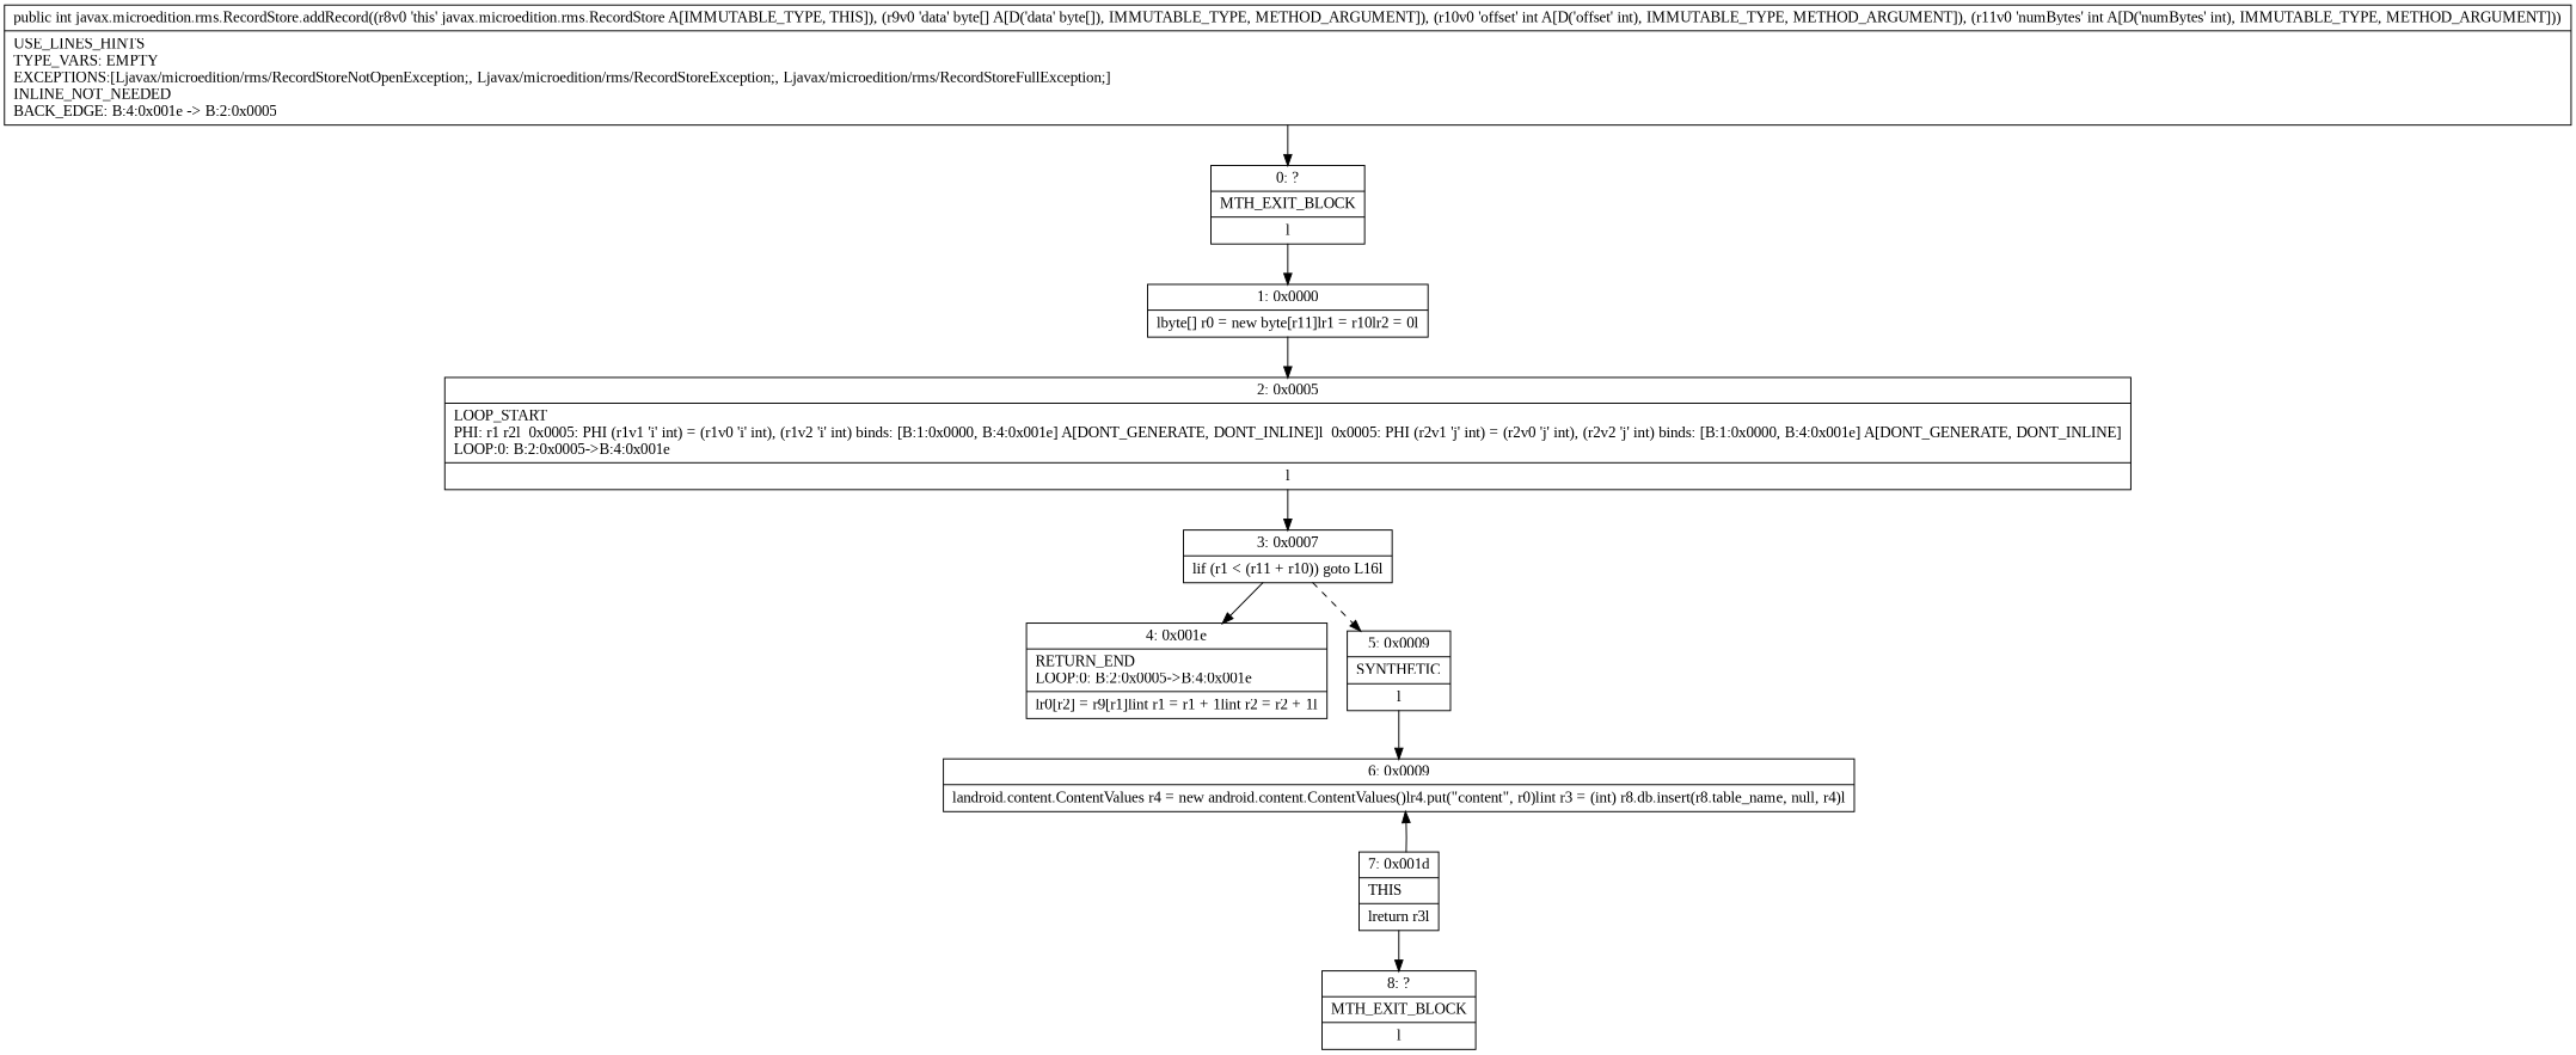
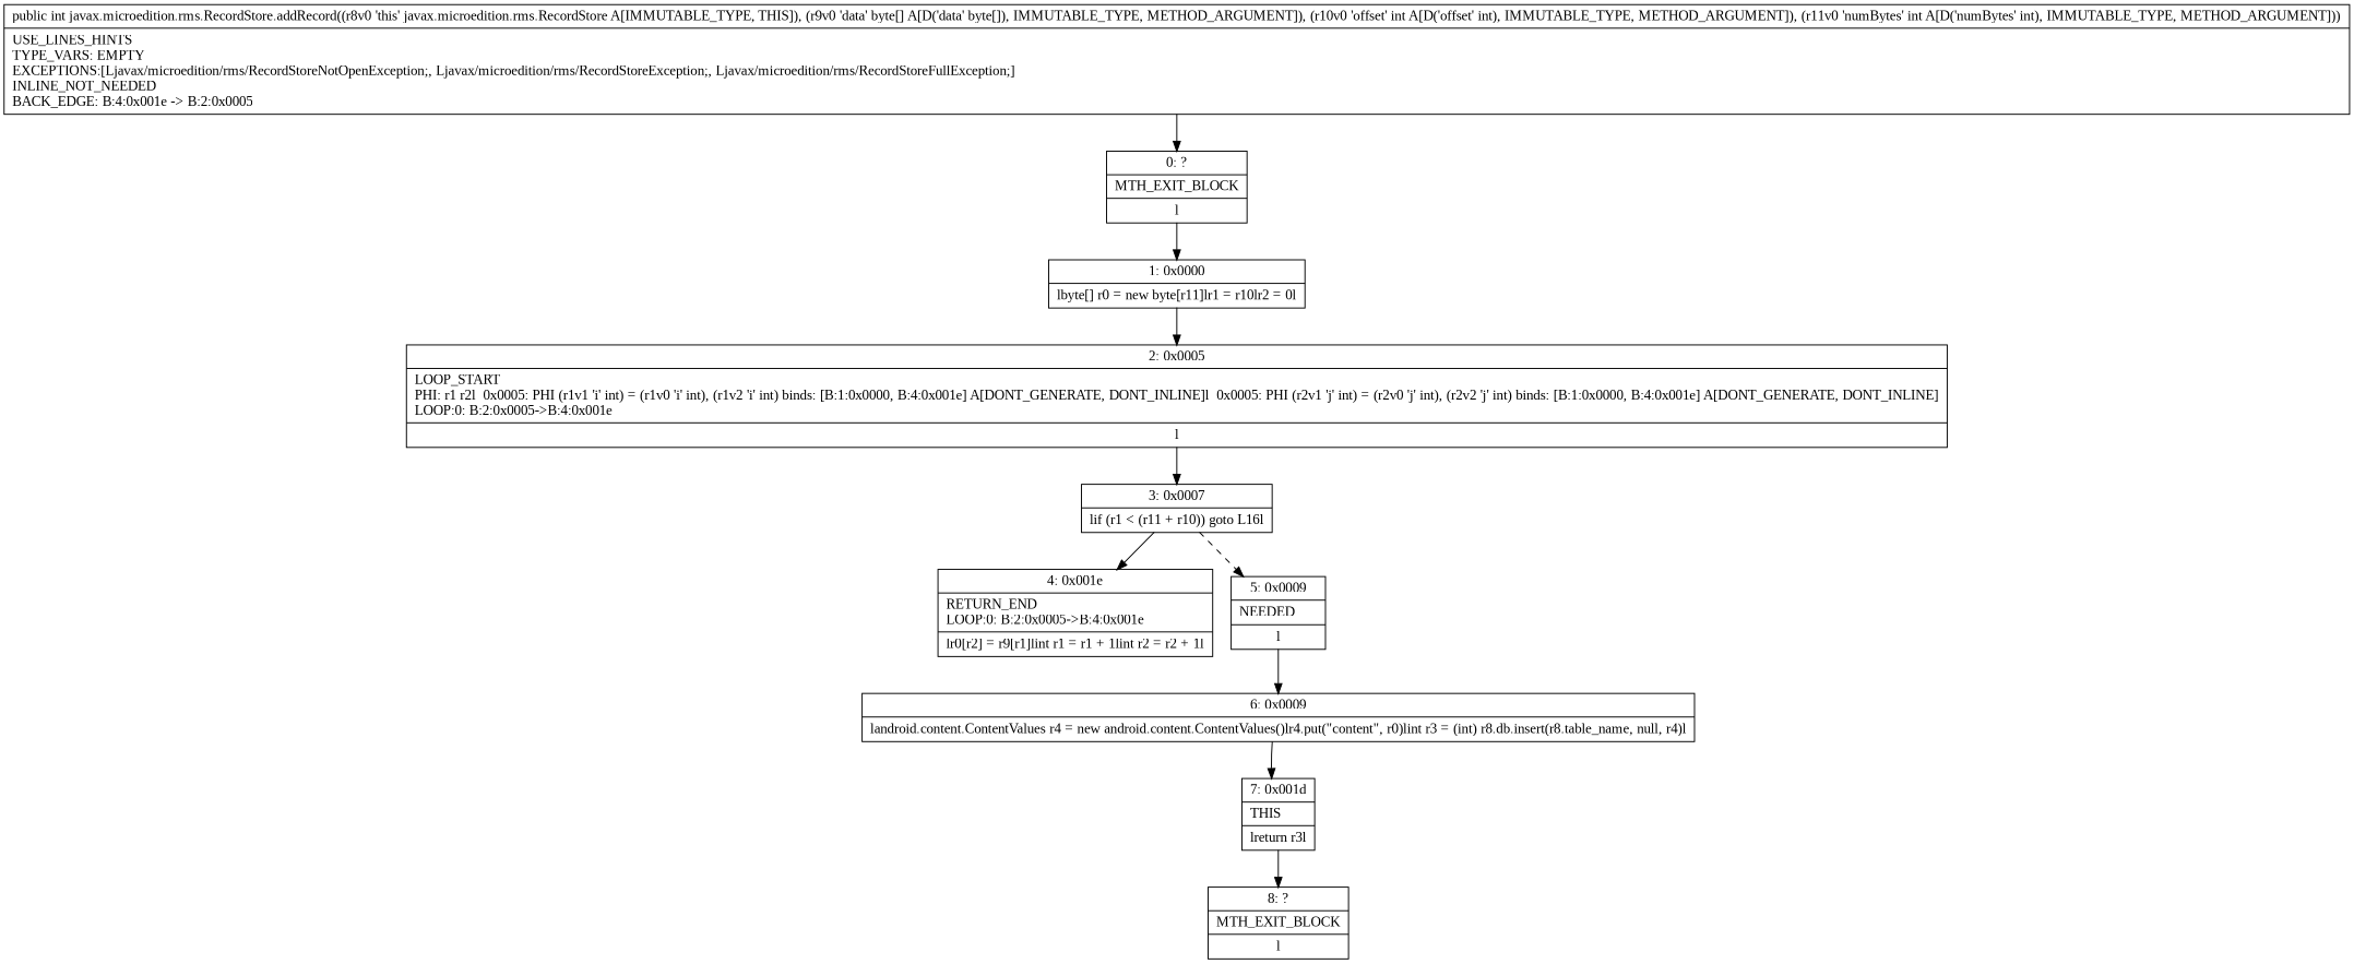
  digraph {
    fontname="Liberation Serif"
    node [fontname="Liberation Serif" shape=record]
    edge [fontname="Liberation Serif"]
    n1 [label="{0\:\ ?|MTH_EXIT_BLOCK\l|l}"]
    n2 [label="{1\:\ 0x0000|lbyte[] r0 = new byte[r11]lr1 = r10lr2 = 0l}"]
    n3 [label="{2\:\ 0x0005|LOOP_START\lPHI: r1 r2l  0x0005: PHI (r1v1 'i' int) = (r1v0 'i' int), (r1v2 'i' int) binds: [B:1:0x0000, B:4:0x001e] A[DONT_GENERATE, DONT_INLINE]l  0x0005: PHI (r2v1 'j' int) = (r2v0 'j' int), (r2v2 'j' int) binds: [B:1:0x0000, B:4:0x001e] A[DONT_GENERATE, DONT_INLINE]\lLOOP:0: B:2:0x0005\-\>B:4:0x001e\l|l}"]
    n4 [label="{3\:\ 0x0007|lif (r1 \< (r11 + r10)) goto L16l}"]
    n5 [label="{4\:\ 0x001e|RETURN_END\lLOOP:0: B:2:0x0005\-\>B:4:0x001e\l|lr0[r2] = r9[r1]lint r1 = r1 + 1lint r2 = r2 + 1l}"]
-   n6 [label="{5\:\ 0x0009|SYNTHETIC\l|l}"]
+   n6 [label="{5\:\ 0x0009|NEEDED\l|l}"]
    n7 [label="{6\:\ 0x0009|landroid.content.ContentValues r4 = new android.content.ContentValues()lr4.put(\"content\", r0)lint r3 = (int) r8.db.insert(r8.table_name, null, r4)l}"]
    n8 [label="{7\:\ 0x001d|THIS\l|lreturn r3l}"]
    n9 [label="{8\:\ ?|MTH_EXIT_BLOCK\l|l}"]
    n10 [label="{public int javax.microedition.rms.RecordStore.addRecord((r8v0 'this' javax.microedition.rms.RecordStore A[IMMUTABLE_TYPE, THIS]), (r9v0 'data' byte[] A[D('data' byte[]), IMMUTABLE_TYPE, METHOD_ARGUMENT]), (r10v0 'offset' int A[D('offset' int), IMMUTABLE_TYPE, METHOD_ARGUMENT]), (r11v0 'numBytes' int A[D('numBytes' int), IMMUTABLE_TYPE, METHOD_ARGUMENT]))  | USE_LINES_HINTS\lTYPE_VARS: EMPTY\lEXCEPTIONS:[Ljavax\/microedition\/rms\/RecordStoreNotOpenException;, Ljavax\/microedition\/rms\/RecordStoreException;, Ljavax\/microedition\/rms\/RecordStoreFullException;]\lINLINE_NOT_NEEDED\lBACK_EDGE: B:4:0x001e \-\> B:2:0x0005\l}"]
    n1 -> n2
    n2 -> n3
    n3 -> n4
    n4 -> n5
    n4 -> n6 [style=dashed]
    n6 -> n7
-   n8 -> n7
+   n7 -> n8
    n8 -> n9
    n10 -> n1
  }
